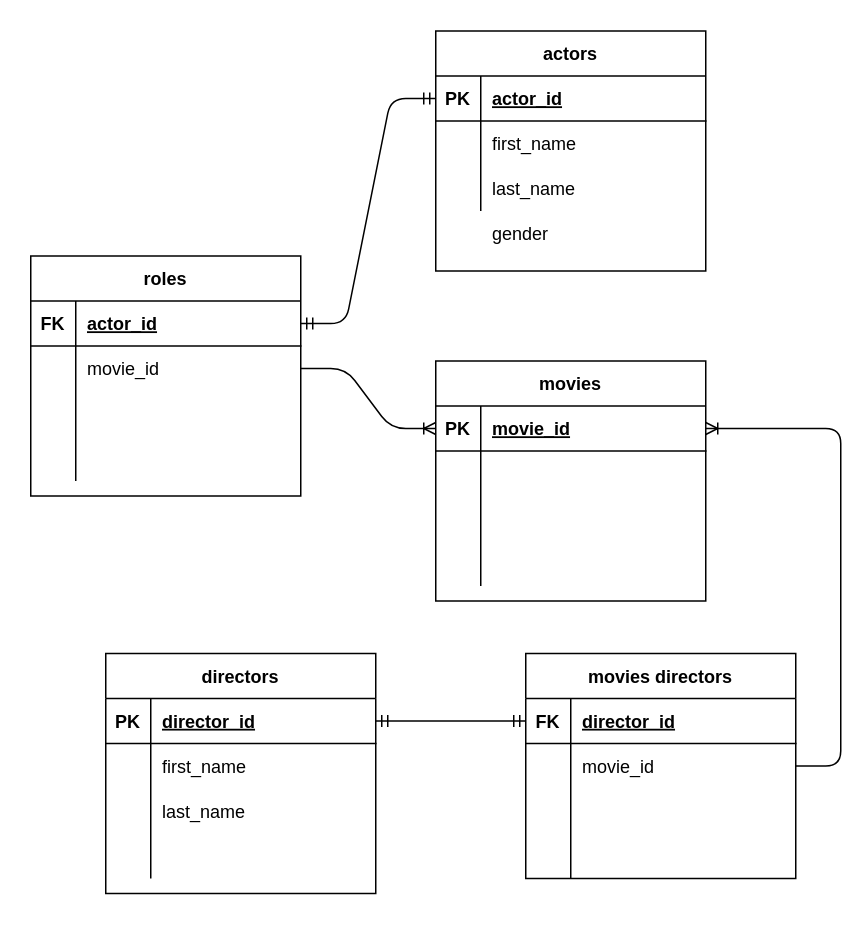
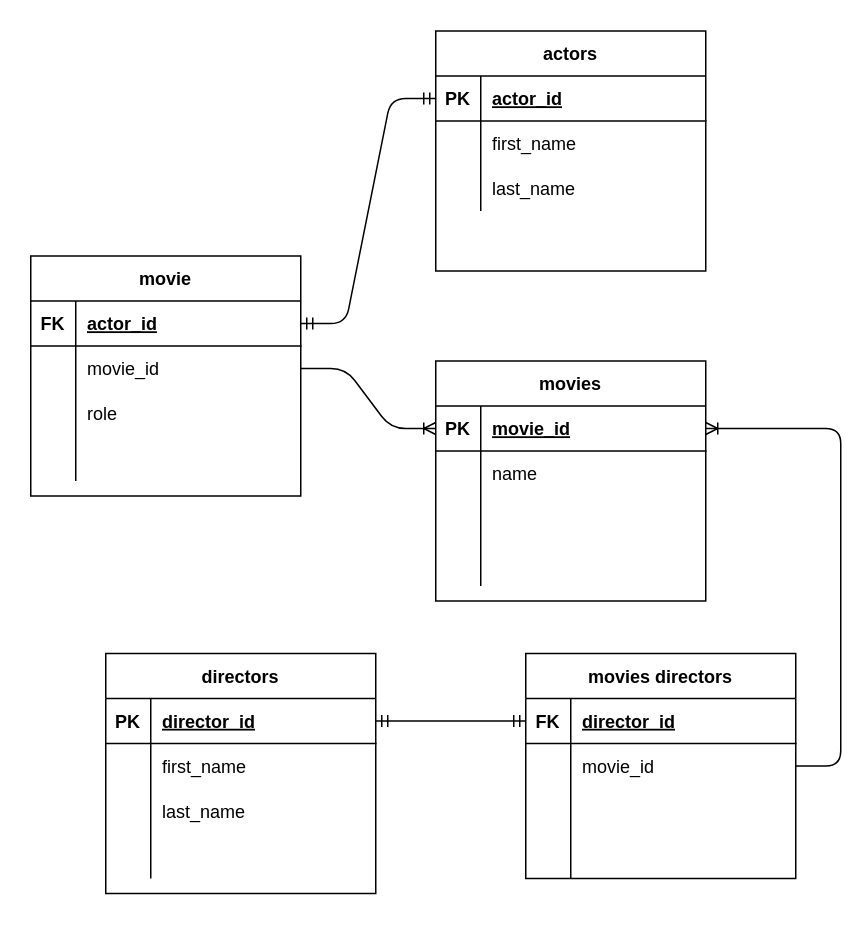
  <mxCell id="0" />
  <mxCell id="1" parent="0" />
  <mxCell id="2" value="" style="group" parent="1" vertex="1" connectable="0"><mxGeometry x="290" y="20" width="180" height="190" as="geometry" /></mxCell>
  <mxCell id="3" value="actors" style="shape=table;startSize=30;container=1;collapsible=1;childLayout=tableLayout;fixedRows=1;rowLines=0;fontStyle=1;align=center;resizeLast=1;" parent="2" vertex="1"><mxGeometry width="180" height="160" as="geometry" /></mxCell>
  <mxCell id="4" value="" style="shape=partialRectangle;collapsible=0;dropTarget=0;pointerEvents=0;fillColor=none;top=0;left=0;bottom=1;right=0;points=[[0,0.5],[1,0.5]];portConstraint=eastwest;" parent="3" vertex="1"><mxGeometry y="30" width="180" height="30" as="geometry" /></mxCell>
  <mxCell id="5" value="PK" style="shape=partialRectangle;connectable=0;fillColor=none;top=0;left=0;bottom=0;right=0;fontStyle=1;overflow=hidden;" parent="4" vertex="1"><mxGeometry width="30" height="30" as="geometry" /></mxCell>
  <mxCell id="6" value="actor_id" style="shape=partialRectangle;connectable=0;fillColor=none;top=0;left=0;bottom=0;right=0;align=left;spacingLeft=6;fontStyle=5;overflow=hidden;" parent="4" vertex="1"><mxGeometry x="30" width="150" height="30" as="geometry" /></mxCell>
  <mxCell id="7" value="" style="shape=partialRectangle;collapsible=0;dropTarget=0;pointerEvents=0;fillColor=none;top=0;left=0;bottom=0;right=0;points=[[0,0.5],[1,0.5]];portConstraint=eastwest;" parent="3" vertex="1"><mxGeometry y="60" width="180" height="30" as="geometry" /></mxCell>
  <mxCell id="8" value="" style="shape=partialRectangle;connectable=0;fillColor=none;top=0;left=0;bottom=0;right=0;editable=1;overflow=hidden;" parent="7" vertex="1"><mxGeometry width="30" height="30" as="geometry" /></mxCell>
  <mxCell id="9" value="first_name" style="shape=partialRectangle;connectable=0;fillColor=none;top=0;left=0;bottom=0;right=0;align=left;spacingLeft=6;overflow=hidden;" parent="7" vertex="1"><mxGeometry x="30" width="150" height="30" as="geometry" /></mxCell>
  <mxCell id="10" value="" style="shape=partialRectangle;collapsible=0;dropTarget=0;pointerEvents=0;fillColor=none;top=0;left=0;bottom=0;right=0;points=[[0,0.5],[1,0.5]];portConstraint=eastwest;" parent="3" vertex="1"><mxGeometry y="90" width="180" height="30" as="geometry" /></mxCell>
  <mxCell id="11" value="" style="shape=partialRectangle;connectable=0;fillColor=none;top=0;left=0;bottom=0;right=0;editable=1;overflow=hidden;" parent="10" vertex="1"><mxGeometry width="30" height="30" as="geometry" /></mxCell>
  <mxCell id="12" value="last_name" style="shape=partialRectangle;connectable=0;fillColor=none;top=0;left=0;bottom=0;right=0;align=left;spacingLeft=6;overflow=hidden;" parent="10" vertex="1"><mxGeometry x="30" width="150" height="30" as="geometry" /></mxCell>
- <mxCell id="13" value="gender" style="shape=partialRectangle;connectable=0;fillColor=none;top=0;left=0;bottom=0;right=0;align=left;spacingLeft=6;overflow=hidden;" parent="2" vertex="1"><mxGeometry x="30" y="120" width="150" height="30" as="geometry" /></mxCell>
  <mxCell id="14" value="directors" style="shape=table;startSize=30;container=1;collapsible=1;childLayout=tableLayout;fixedRows=1;rowLines=0;fontStyle=1;align=center;resizeLast=1;" parent="1" vertex="1"><mxGeometry x="70" y="435" width="180" height="160" as="geometry" /></mxCell>
  <mxCell id="15" value="" style="shape=partialRectangle;collapsible=0;dropTarget=0;pointerEvents=0;fillColor=none;top=0;left=0;bottom=1;right=0;points=[[0,0.5],[1,0.5]];portConstraint=eastwest;" parent="14" vertex="1"><mxGeometry y="30" width="180" height="30" as="geometry" /></mxCell>
  <mxCell id="16" value="PK" style="shape=partialRectangle;connectable=0;fillColor=none;top=0;left=0;bottom=0;right=0;fontStyle=1;overflow=hidden;" parent="15" vertex="1"><mxGeometry width="30" height="30" as="geometry" /></mxCell>
  <mxCell id="17" value="director_id" style="shape=partialRectangle;connectable=0;fillColor=none;top=0;left=0;bottom=0;right=0;align=left;spacingLeft=6;fontStyle=5;overflow=hidden;" parent="15" vertex="1"><mxGeometry x="30" width="150" height="30" as="geometry" /></mxCell>
  <mxCell id="18" value="" style="shape=partialRectangle;collapsible=0;dropTarget=0;pointerEvents=0;fillColor=none;top=0;left=0;bottom=0;right=0;points=[[0,0.5],[1,0.5]];portConstraint=eastwest;" parent="14" vertex="1"><mxGeometry y="60" width="180" height="30" as="geometry" /></mxCell>
  <mxCell id="19" value="" style="shape=partialRectangle;connectable=0;fillColor=none;top=0;left=0;bottom=0;right=0;editable=1;overflow=hidden;" parent="18" vertex="1"><mxGeometry width="30" height="30" as="geometry" /></mxCell>
  <mxCell id="20" value="first_name" style="shape=partialRectangle;connectable=0;fillColor=none;top=0;left=0;bottom=0;right=0;align=left;spacingLeft=6;overflow=hidden;" parent="18" vertex="1"><mxGeometry x="30" width="150" height="30" as="geometry" /></mxCell>
  <mxCell id="21" value="" style="shape=partialRectangle;collapsible=0;dropTarget=0;pointerEvents=0;fillColor=none;top=0;left=0;bottom=0;right=0;points=[[0,0.5],[1,0.5]];portConstraint=eastwest;" parent="14" vertex="1"><mxGeometry y="90" width="180" height="30" as="geometry" /></mxCell>
  <mxCell id="22" value="" style="shape=partialRectangle;connectable=0;fillColor=none;top=0;left=0;bottom=0;right=0;editable=1;overflow=hidden;" parent="21" vertex="1"><mxGeometry width="30" height="30" as="geometry" /></mxCell>
  <mxCell id="23" value="last_name" style="shape=partialRectangle;connectable=0;fillColor=none;top=0;left=0;bottom=0;right=0;align=left;spacingLeft=6;overflow=hidden;" parent="21" vertex="1"><mxGeometry x="30" width="150" height="30" as="geometry" /></mxCell>
  <mxCell id="24" value="" style="shape=partialRectangle;collapsible=0;dropTarget=0;pointerEvents=0;fillColor=none;top=0;left=0;bottom=0;right=0;points=[[0,0.5],[1,0.5]];portConstraint=eastwest;" parent="14" vertex="1"><mxGeometry y="120" width="180" height="30" as="geometry" /></mxCell>
  <mxCell id="25" value="" style="shape=partialRectangle;connectable=0;fillColor=none;top=0;left=0;bottom=0;right=0;editable=1;overflow=hidden;" parent="24" vertex="1"><mxGeometry width="30" height="30" as="geometry" /></mxCell>
  <mxCell id="26" value="" style="shape=partialRectangle;connectable=0;fillColor=none;top=0;left=0;bottom=0;right=0;align=left;spacingLeft=6;overflow=hidden;" parent="24" vertex="1"><mxGeometry x="30" width="150" height="30" as="geometry" /></mxCell>
  <mxCell id="27" value="movies" style="shape=table;startSize=30;container=1;collapsible=1;childLayout=tableLayout;fixedRows=1;rowLines=0;fontStyle=1;align=center;resizeLast=1;" parent="1" vertex="1"><mxGeometry x="290" y="240" width="180" height="160" as="geometry" /></mxCell>
  <mxCell id="28" value="" style="shape=partialRectangle;collapsible=0;dropTarget=0;pointerEvents=0;fillColor=none;top=0;left=0;bottom=1;right=0;points=[[0,0.5],[1,0.5]];portConstraint=eastwest;" parent="27" vertex="1"><mxGeometry y="30" width="180" height="30" as="geometry" /></mxCell>
  <mxCell id="29" value="PK" style="shape=partialRectangle;connectable=0;fillColor=none;top=0;left=0;bottom=0;right=0;fontStyle=1;overflow=hidden;" parent="28" vertex="1"><mxGeometry width="30" height="30" as="geometry" /></mxCell>
  <mxCell id="30" value="movie_id" style="shape=partialRectangle;connectable=0;fillColor=none;top=0;left=0;bottom=0;right=0;align=left;spacingLeft=6;fontStyle=5;overflow=hidden;" parent="28" vertex="1"><mxGeometry x="30" width="150" height="30" as="geometry" /></mxCell>
  <mxCell id="31" value="" style="shape=partialRectangle;collapsible=0;dropTarget=0;pointerEvents=0;fillColor=none;top=0;left=0;bottom=0;right=0;points=[[0,0.5],[1,0.5]];portConstraint=eastwest;" parent="27" vertex="1"><mxGeometry y="60" width="180" height="30" as="geometry" /></mxCell>
  <mxCell id="32" value="" style="shape=partialRectangle;connectable=0;fillColor=none;top=0;left=0;bottom=0;right=0;editable=1;overflow=hidden;" parent="31" vertex="1"><mxGeometry width="30" height="30" as="geometry" /></mxCell>
+ <mxCell id="33" value="name" style="shape=partialRectangle;connectable=0;fillColor=none;top=0;left=0;bottom=0;right=0;align=left;spacingLeft=6;overflow=hidden;" parent="31" vertex="1"><mxGeometry x="30" width="150" height="30" as="geometry" /></mxCell>
  <mxCell id="34" value="" style="shape=partialRectangle;collapsible=0;dropTarget=0;pointerEvents=0;fillColor=none;top=0;left=0;bottom=0;right=0;points=[[0,0.5],[1,0.5]];portConstraint=eastwest;" parent="27" vertex="1"><mxGeometry y="90" width="180" height="30" as="geometry" /></mxCell>
  <mxCell id="35" value="" style="shape=partialRectangle;connectable=0;fillColor=none;top=0;left=0;bottom=0;right=0;editable=1;overflow=hidden;" parent="34" vertex="1"><mxGeometry width="30" height="30" as="geometry" /></mxCell>
  <mxCell id="36" value="" style="shape=partialRectangle;collapsible=0;dropTarget=0;pointerEvents=0;fillColor=none;top=0;left=0;bottom=0;right=0;points=[[0,0.5],[1,0.5]];portConstraint=eastwest;" parent="27" vertex="1"><mxGeometry y="120" width="180" height="30" as="geometry" /></mxCell>
  <mxCell id="37" value="" style="shape=partialRectangle;connectable=0;fillColor=none;top=0;left=0;bottom=0;right=0;editable=1;overflow=hidden;" parent="36" vertex="1"><mxGeometry width="30" height="30" as="geometry" /></mxCell>
  <mxCell id="38" value="" style="shape=partialRectangle;connectable=0;fillColor=none;top=0;left=0;bottom=0;right=0;align=left;spacingLeft=6;overflow=hidden;" parent="36" vertex="1"><mxGeometry x="30" width="150" height="30" as="geometry" /></mxCell>
  <mxCell id="39" style="edgeStyle=orthogonalEdgeStyle;rounded=0;orthogonalLoop=1;jettySize=auto;html=1;exitX=1;exitY=0.5;exitDx=0;exitDy=0;" parent="27" source="31" target="31" edge="1"><mxGeometry relative="1" as="geometry" /></mxCell>
- <mxCell id="40" value="roles" style="shape=table;startSize=30;container=1;collapsible=1;childLayout=tableLayout;fixedRows=1;rowLines=0;fontStyle=1;align=center;resizeLast=1;" parent="1" vertex="1"><mxGeometry x="20" y="170" width="180" height="160" as="geometry" /></mxCell>
+ <mxCell id="40" value="movie" style="shape=table;startSize=30;container=1;collapsible=1;childLayout=tableLayout;fixedRows=1;rowLines=0;fontStyle=1;align=center;resizeLast=1;" parent="1" vertex="1"><mxGeometry x="20" y="170" width="180" height="160" as="geometry" /></mxCell>
  <mxCell id="41" value="" style="shape=partialRectangle;collapsible=0;dropTarget=0;pointerEvents=0;fillColor=none;top=0;left=0;bottom=1;right=0;points=[[0,0.5],[1,0.5]];portConstraint=eastwest;" parent="40" vertex="1"><mxGeometry y="30" width="180" height="30" as="geometry" /></mxCell>
  <mxCell id="42" value="FK" style="shape=partialRectangle;connectable=0;fillColor=none;top=0;left=0;bottom=0;right=0;fontStyle=1;overflow=hidden;" parent="41" vertex="1"><mxGeometry width="30" height="30" as="geometry" /></mxCell>
  <mxCell id="43" value="actor_id" style="shape=partialRectangle;connectable=0;fillColor=none;top=0;left=0;bottom=0;right=0;align=left;spacingLeft=6;fontStyle=5;overflow=hidden;" parent="41" vertex="1"><mxGeometry x="30" width="150" height="30" as="geometry" /></mxCell>
  <mxCell id="44" value="" style="shape=partialRectangle;collapsible=0;dropTarget=0;pointerEvents=0;fillColor=none;top=0;left=0;bottom=0;right=0;points=[[0,0.5],[1,0.5]];portConstraint=eastwest;" parent="40" vertex="1"><mxGeometry y="60" width="180" height="30" as="geometry" /></mxCell>
  <mxCell id="45" value="" style="shape=partialRectangle;connectable=0;fillColor=none;top=0;left=0;bottom=0;right=0;editable=1;overflow=hidden;" parent="44" vertex="1"><mxGeometry width="30" height="30" as="geometry" /></mxCell>
  <mxCell id="46" value="movie_id" style="shape=partialRectangle;connectable=0;fillColor=none;top=0;left=0;bottom=0;right=0;align=left;spacingLeft=6;overflow=hidden;" parent="44" vertex="1"><mxGeometry x="30" width="150" height="30" as="geometry" /></mxCell>
  <mxCell id="47" value="" style="shape=partialRectangle;collapsible=0;dropTarget=0;pointerEvents=0;fillColor=none;top=0;left=0;bottom=0;right=0;points=[[0,0.5],[1,0.5]];portConstraint=eastwest;" parent="40" vertex="1"><mxGeometry y="90" width="180" height="30" as="geometry" /></mxCell>
  <mxCell id="48" value="" style="shape=partialRectangle;connectable=0;fillColor=none;top=0;left=0;bottom=0;right=0;editable=1;overflow=hidden;" parent="47" vertex="1"><mxGeometry width="30" height="30" as="geometry" /></mxCell>
+ <mxCell id="49" value="role" style="shape=partialRectangle;connectable=0;fillColor=none;top=0;left=0;bottom=0;right=0;align=left;spacingLeft=6;overflow=hidden;" parent="47" vertex="1"><mxGeometry x="30" width="150" height="30" as="geometry" /></mxCell>
  <mxCell id="50" value="" style="shape=partialRectangle;collapsible=0;dropTarget=0;pointerEvents=0;fillColor=none;top=0;left=0;bottom=0;right=0;points=[[0,0.5],[1,0.5]];portConstraint=eastwest;" parent="40" vertex="1"><mxGeometry y="120" width="180" height="30" as="geometry" /></mxCell>
  <mxCell id="51" value="" style="shape=partialRectangle;connectable=0;fillColor=none;top=0;left=0;bottom=0;right=0;editable=1;overflow=hidden;" parent="50" vertex="1"><mxGeometry width="30" height="30" as="geometry" /></mxCell>
  <mxCell id="52" value="" style="shape=partialRectangle;connectable=0;fillColor=none;top=0;left=0;bottom=0;right=0;align=left;spacingLeft=6;overflow=hidden;" parent="50" vertex="1"><mxGeometry x="30" width="150" height="30" as="geometry" /></mxCell>
  <mxCell id="53" value="" style="edgeStyle=entityRelationEdgeStyle;fontSize=12;html=1;endArrow=ERmandOne;startArrow=ERmandOne;entryX=0;entryY=0.5;entryDx=0;entryDy=0;exitX=1;exitY=0.5;exitDx=0;exitDy=0;" parent="1" source="41" target="4" edge="1"><mxGeometry width="100" height="100" relative="1" as="geometry"><mxPoint x="350" y="440" as="sourcePoint" /><mxPoint x="290" y="95" as="targetPoint" /></mxGeometry></mxCell>
  <mxCell id="54" value="movies directors" style="shape=table;startSize=30;container=1;collapsible=1;childLayout=tableLayout;fixedRows=1;rowLines=0;fontStyle=1;align=center;resizeLast=1;" parent="1" vertex="1"><mxGeometry x="350" y="435" width="180" height="150" as="geometry" /></mxCell>
  <mxCell id="55" value="" style="shape=partialRectangle;collapsible=0;dropTarget=0;pointerEvents=0;fillColor=none;top=0;left=0;bottom=1;right=0;points=[[0,0.5],[1,0.5]];portConstraint=eastwest;" parent="54" vertex="1"><mxGeometry y="30" width="180" height="30" as="geometry" /></mxCell>
  <mxCell id="56" value="FK" style="shape=partialRectangle;connectable=0;fillColor=none;top=0;left=0;bottom=0;right=0;fontStyle=1;overflow=hidden;" parent="55" vertex="1"><mxGeometry width="30" height="30" as="geometry" /></mxCell>
  <mxCell id="57" value="director_id" style="shape=partialRectangle;connectable=0;fillColor=none;top=0;left=0;bottom=0;right=0;align=left;spacingLeft=6;fontStyle=5;overflow=hidden;" parent="55" vertex="1"><mxGeometry x="30" width="150" height="30" as="geometry" /></mxCell>
  <mxCell id="58" value="" style="shape=partialRectangle;collapsible=0;dropTarget=0;pointerEvents=0;fillColor=none;top=0;left=0;bottom=0;right=0;points=[[0,0.5],[1,0.5]];portConstraint=eastwest;" parent="54" vertex="1"><mxGeometry y="60" width="180" height="30" as="geometry" /></mxCell>
  <mxCell id="59" value="" style="shape=partialRectangle;connectable=0;fillColor=none;top=0;left=0;bottom=0;right=0;editable=1;overflow=hidden;" parent="58" vertex="1"><mxGeometry width="30" height="30" as="geometry" /></mxCell>
  <mxCell id="60" value="movie_id" style="shape=partialRectangle;connectable=0;fillColor=none;top=0;left=0;bottom=0;right=0;align=left;spacingLeft=6;overflow=hidden;" parent="58" vertex="1"><mxGeometry x="30" width="150" height="30" as="geometry" /></mxCell>
  <mxCell id="61" value="" style="shape=partialRectangle;collapsible=0;dropTarget=0;pointerEvents=0;fillColor=none;top=0;left=0;bottom=0;right=0;points=[[0,0.5],[1,0.5]];portConstraint=eastwest;" parent="54" vertex="1"><mxGeometry y="90" width="180" height="30" as="geometry" /></mxCell>
  <mxCell id="62" value="" style="shape=partialRectangle;connectable=0;fillColor=none;top=0;left=0;bottom=0;right=0;editable=1;overflow=hidden;" parent="61" vertex="1"><mxGeometry width="30" height="30" as="geometry" /></mxCell>
  <mxCell id="63" value="" style="shape=partialRectangle;connectable=0;fillColor=none;top=0;left=0;bottom=0;right=0;align=left;spacingLeft=6;overflow=hidden;" parent="61" vertex="1"><mxGeometry x="30" width="150" height="30" as="geometry" /></mxCell>
  <mxCell id="64" value="" style="shape=partialRectangle;collapsible=0;dropTarget=0;pointerEvents=0;fillColor=none;top=0;left=0;bottom=0;right=0;points=[[0,0.5],[1,0.5]];portConstraint=eastwest;" parent="54" vertex="1"><mxGeometry y="120" width="180" height="30" as="geometry" /></mxCell>
  <mxCell id="65" value="" style="shape=partialRectangle;connectable=0;fillColor=none;top=0;left=0;bottom=0;right=0;editable=1;overflow=hidden;" parent="64" vertex="1"><mxGeometry width="30" height="30" as="geometry" /></mxCell>
  <mxCell id="66" value="" style="shape=partialRectangle;connectable=0;fillColor=none;top=0;left=0;bottom=0;right=0;align=left;spacingLeft=6;overflow=hidden;" parent="64" vertex="1"><mxGeometry x="30" width="150" height="30" as="geometry" /></mxCell>
  <mxCell id="67" value="" style="edgeStyle=entityRelationEdgeStyle;fontSize=12;html=1;endArrow=ERmandOne;startArrow=ERmandOne;entryX=1;entryY=0.5;entryDx=0;entryDy=0;exitX=0;exitY=0.5;exitDx=0;exitDy=0;" parent="1" source="55" target="15" edge="1"><mxGeometry width="100" height="100" relative="1" as="geometry"><mxPoint x="350" y="440" as="sourcePoint" /><mxPoint x="450" y="340" as="targetPoint" /></mxGeometry></mxCell>
  <mxCell id="68" value="" style="edgeStyle=entityRelationEdgeStyle;fontSize=12;html=1;endArrow=ERoneToMany;entryX=1;entryY=0.5;entryDx=0;entryDy=0;" parent="1" target="28" edge="1"><mxGeometry width="100" height="100" relative="1" as="geometry"><mxPoint x="530" y="510" as="sourcePoint" /><mxPoint x="270" y="315" as="targetPoint" /></mxGeometry></mxCell>
  <mxCell id="69" value="" style="edgeStyle=entityRelationEdgeStyle;fontSize=12;html=1;endArrow=ERoneToMany;exitX=1;exitY=0.5;exitDx=0;exitDy=0;entryX=0;entryY=0.5;entryDx=0;entryDy=0;" parent="1" source="44" target="28" edge="1"><mxGeometry width="100" height="100" relative="1" as="geometry"><mxPoint x="350" y="440" as="sourcePoint" /><mxPoint x="450" y="340" as="targetPoint" /></mxGeometry></mxCell>
